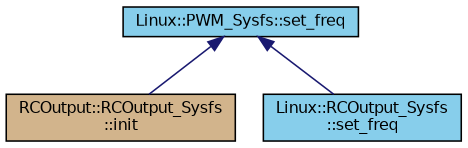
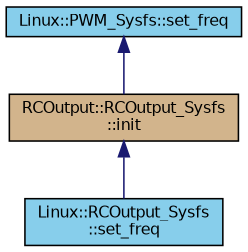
  digraph {
    rankdir=TB
    node [color=black fillcolor=skyblue fontname=Helvetica fontsize=10 shape=record style=filled]
    edge [color=midnightblue dir=back fontname=Helvetica fontsize=10 labelfontname=Helvetica labelfontsize=10 style=solid]
    n1 [fontcolor=black height=0.2 label="Linux::PWM_Sysfs::set_freq" width=0.4]
    n2 [fillcolor=tan height=0.2 label="RCOutput::RCOutput_Sysfs\l::init" width=0.4]
    n3 [height=0.2 label="Linux::RCOutput_Sysfs\l::set_freq" width=0.4]
    n1 -> n2
-   n1 -> n3
+   n2 -> n3
  }
